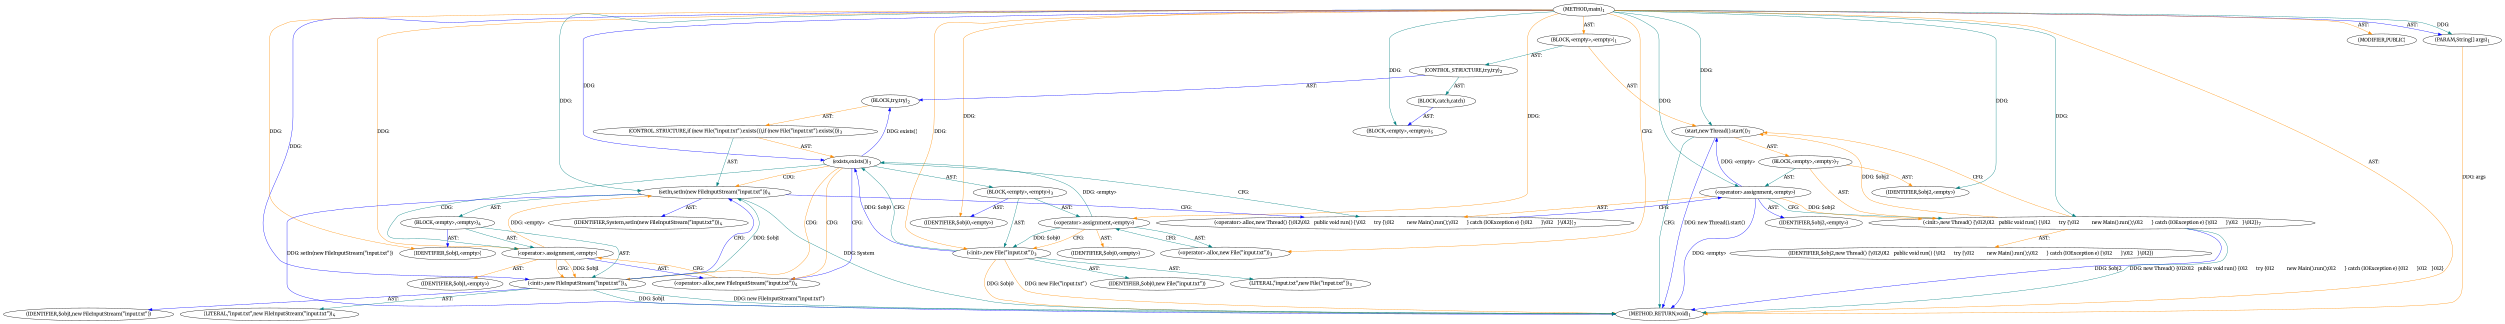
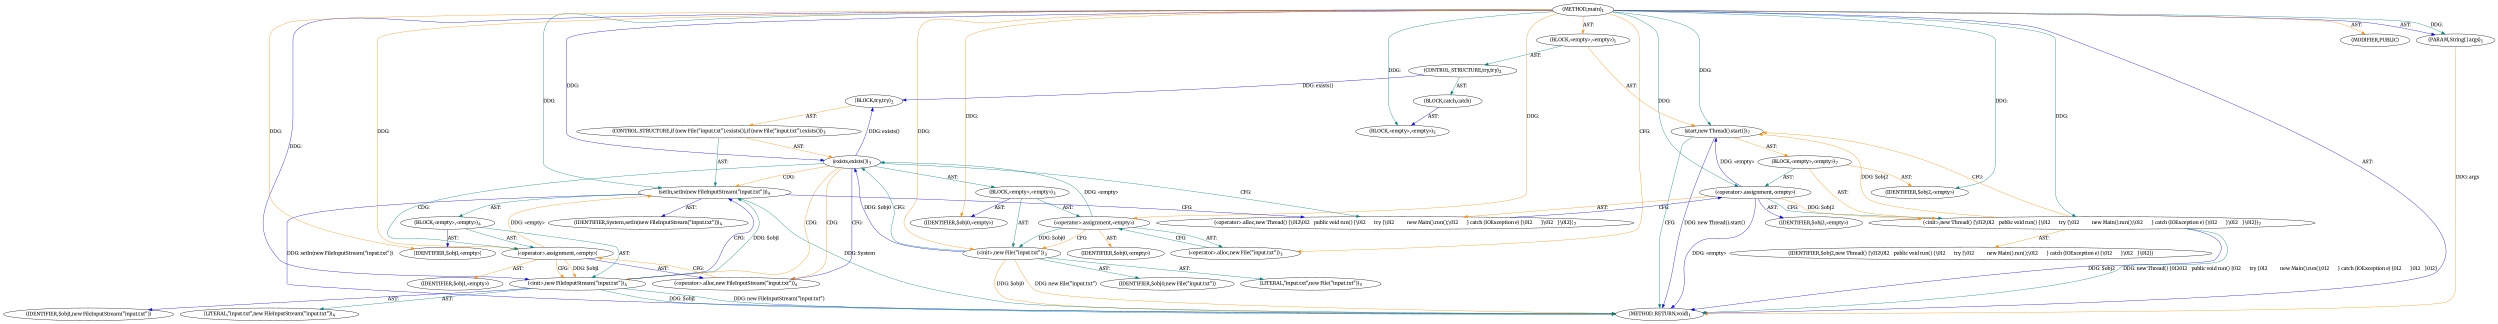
  digraph {
    fontname=Merriweather
    node [fontname=Merriweather]
    edge [color=teal fontname=Merriweather]
    n1 [label=<(METHOD,main)<SUB>1</SUB>>]
    n2 [label=<(PARAM,String[] args)<SUB>1</SUB>>]
    n3 [label=<(BLOCK,&lt;empty&gt;,&lt;empty&gt;)<SUB>1</SUB>>]
    n4 [label=<(exists,exists())<SUB>3</SUB>>]
    n5 [label=<(&lt;operator&gt;.assignment,&lt;empty&gt;)>]
    n6 [label=<(&lt;operator&gt;.alloc,new File(&quot;input.txt&quot;))<SUB>3</SUB>>]
    n7 [label=<(&lt;init&gt;,new File(&quot;input.txt&quot;))<SUB>3</SUB>>]
    n8 [label=<(IDENTIFIER,$obj0,&lt;empty&gt;)>]
    n9 [label=<(setIn,setIn(new FileInputStream(&quot;input.txt&quot;)))<SUB>4</SUB>>]
    n10 [label=<(&lt;operator&gt;.assignment,&lt;empty&gt;)>]
    n11 [label=<(&lt;init&gt;,new FileInputStream(&quot;input.txt&quot;))<SUB>4</SUB>>]
    n12 [label=<(IDENTIFIER,$obj1,&lt;empty&gt;)>]
    n13 [label=<(BLOCK,&lt;empty&gt;,&lt;empty&gt;)<SUB>5</SUB>>]
    n14 [label=<(start,new Thread().start())<SUB>7</SUB>>]
    n15 [label=<(&lt;operator&gt;.assignment,&lt;empty&gt;)>]
    n16 [label=<(&lt;init&gt;,new Thread() {\012\012    public void run() {\012        try {\012            new Main().run();\012        } catch (IOException e) {\012        }\012    }\012})<SUB>7</SUB>>]
    n17 [label=<(IDENTIFIER,$obj2,&lt;empty&gt;)>]
    n18 [label=<(MODIFIER,PUBLIC)>]
    n19 [label=<(METHOD_RETURN,void)<SUB>1</SUB>>]
    n20 [label=<(CONTROL_STRUCTURE,try,try)<SUB>2</SUB>>]
    n21 [label=<(BLOCK,try,try)<SUB>2</SUB>>]
    n22 [label=<(BLOCK,&lt;empty&gt;,&lt;empty&gt;)<SUB>3</SUB>>]
    n23 [label=<(&lt;operator&gt;.alloc,new FileInputStream(&quot;input.txt&quot;))<SUB>4</SUB>>]
    n24 [label=<(&lt;operator&gt;.alloc,new Thread() {\012\012    public void run() {\012        try {\012            new Main().run();\012        } catch (IOException e) {\012        }\012    }\012})<SUB>7</SUB>>]
    n25 [label=<(IDENTIFIER,$obj0,&lt;empty&gt;)>]
    n26 [label=<(IDENTIFIER,$obj0,new File(&quot;input.txt&quot;))>]
    n27 [label=<(LITERAL,&quot;input.txt&quot;,new File(&quot;input.txt&quot;))<SUB>3</SUB>>]
    n28 [label=<(IDENTIFIER,System,setIn(new FileInputStream(&quot;input.txt&quot;)))<SUB>4</SUB>>]
    n29 [label=<(BLOCK,&lt;empty&gt;,&lt;empty&gt;)<SUB>4</SUB>>]
    n30 [label=<(IDENTIFIER,$obj1,&lt;empty&gt;)>]
    n31 [label=<(IDENTIFIER,$obj1,new FileInputStream(&quot;input.txt&quot;))>]
    n32 [label=<(LITERAL,&quot;input.txt&quot;,new FileInputStream(&quot;input.txt&quot;))<SUB>4</SUB>>]
    n33 [label=<(BLOCK,&lt;empty&gt;,&lt;empty&gt;)<SUB>7</SUB>>]
    n34 [label=<(IDENTIFIER,$obj2,&lt;empty&gt;)>]
    n35 [label=<(IDENTIFIER,$obj2,new Thread() {\012\012    public void run() {\012        try {\012            new Main().run();\012        } catch (IOException e) {\012        }\012    }\012})>]
    n36 [label=<(BLOCK,catch,catch)>]
    n37 [label=<(CONTROL_STRUCTURE,if (new File(&quot;input.txt&quot;).exists()),if (new File(&quot;input.txt&quot;).exists()))<SUB>3</SUB>>]
    n1 -> n2 [color=blue label="AST: "]
    n1 -> n2 [label="DDG: "]
    n1 -> n3 [color=darkorange label="AST: "]
    n1 -> n4 [color=blue label="DDG: "]
    n1 -> n5 [color=darkorange label="DDG: "]
    n1 -> n6 [color=darkorange label="CFG: "]
    n1 -> n7 [color=darkorange label="DDG: "]
    n1 -> n8 [color=darkorange label="DDG: "]
    n1 -> n9 [label="DDG: "]
    n1 -> n10 [color=darkorange label="DDG: "]
    n1 -> n11 [color=blue label="DDG: "]
    n1 -> n12 [color=darkorange label="DDG: "]
    n1 -> n13 [label="DDG: "]
    n1 -> n14 [label="DDG: "]
    n1 -> n15 [label="DDG: "]
    n1 -> n16 [label="DDG: "]
    n1 -> n17 [label="DDG: "]
    n1 -> n18 [color=darkorange label="AST: "]
-   n1 -> n19 [color=darkorange label="AST: "]
+   n1 -> n19 [color=blue label="AST: "]
    n2 -> n19 [color=darkorange label="DDG: args"]
    n3 -> n14 [color=darkorange label="AST: "]
    n3 -> n20 [label="AST: "]
    n4 -> n9 [color=darkorange label="CDG: "]
    n4 -> n10 [label="CDG: "]
    n4 -> n11 [color=darkorange label="CDG: "]
    n4 -> n21 [color=blue label="DDG: exists()"]
    n4 -> n22 [label="AST: "]
    n4 -> n23 [color=blue label="CFG: "]
    n4 -> n23 [color=darkorange label="CDG: "]
    n4 -> n24 [label="CFG: "]
    n5 -> n4 [label="DDG: &lt;empty&gt;"]
    n5 -> n6 [label="AST: "]
    n5 -> n7 [color=darkorange label="CFG: "]
    n5 -> n7 [label="DDG: $obj0"]
    n5 -> n25 [color=darkorange label="AST: "]
    n6 -> n5 [label="CFG: "]
    n7 -> n4 [label="CFG: "]
    n7 -> n4 [color=blue label="DDG: $obj0"]
    n7 -> n19 [color=darkorange label="DDG: $obj0"]
    n7 -> n19 [color=darkorange label="DDG: new File(&quot;input.txt&quot;)"]
    n7 -> n26 [label="AST: "]
    n7 -> n27 [label="AST: "]
    n9 -> n19 [color=blue label="DDG: setIn(new FileInputStream(&quot;input.txt&quot;))"]
    n9 -> n19 [label="DDG: System"]
    n9 -> n24 [color=blue label="CFG: "]
    n9 -> n28 [color=blue label="AST: "]
    n9 -> n29 [label="AST: "]
    n10 -> n9 [color=darkorange label="DDG: &lt;empty&gt;"]
    n10 -> n11 [color=darkorange label="CFG: "]
    n10 -> n11 [color=darkorange label="DDG: $obj1"]
    n10 -> n23 [color=blue label="AST: "]
    n10 -> n30 [color=darkorange label="AST: "]
    n11 -> n9 [color=blue label="CFG: "]
    n11 -> n9 [label="DDG: $obj1"]
    n11 -> n19 [label="DDG: $obj1"]
    n11 -> n19 [label="DDG: new FileInputStream(&quot;input.txt&quot;)"]
    n11 -> n31 [color=blue label="AST: "]
    n11 -> n32 [label="AST: "]
    n14 -> n19 [label="CFG: "]
    n14 -> n19 [color=blue label="DDG: new Thread().start()"]
    n14 -> n33 [color=darkorange label="AST: "]
    n15 -> n14 [color=blue label="DDG: &lt;empty&gt;"]
    n15 -> n16 [label="CFG: "]
    n15 -> n16 [color=darkorange label="DDG: $obj2"]
    n15 -> n19 [color=blue label="DDG: &lt;empty&gt;"]
    n15 -> n24 [color=darkorange label="AST: "]
    n15 -> n34 [color=blue label="AST: "]
    n16 -> n14 [color=darkorange label="CFG: "]
    n16 -> n14 [color=darkorange label="DDG: $obj2"]
    n16 -> n19 [color=blue label="DDG: $obj2"]
    n16 -> n19 [label="DDG: new Thread() {\012\012    public void run() {\012        try {\012            new Main().run();\012        } catch (IOException e) {\012        }\012    }\012}"]
    n16 -> n35 [color=darkorange label="AST: "]
-   n20 -> n21 [color=blue label="AST: "]
+   n20 -> n21 [color=blue label="DDG: exists()"]
    n20 -> n36 [label="AST: "]
    n21 -> n37 [color=darkorange label="AST: "]
    n22 -> n5 [label="AST: "]
    n22 -> n7 [label="AST: "]
    n22 -> n8 [color=blue label="AST: "]
    n23 -> n10 [color=darkorange label="CFG: "]
    n24 -> n15 [color=blue label="CFG: "]
    n29 -> n10 [label="AST: "]
    n29 -> n11 [label="AST: "]
    n29 -> n12 [color=blue label="AST: "]
    n33 -> n15 [label="AST: "]
    n33 -> n16 [color=darkorange label="AST: "]
    n33 -> n17 [color=darkorange label="AST: "]
    n36 -> n13 [color=blue label="AST: "]
    n37 -> n4 [color=darkorange label="AST: "]
    n37 -> n9 [label="AST: "]
  }
